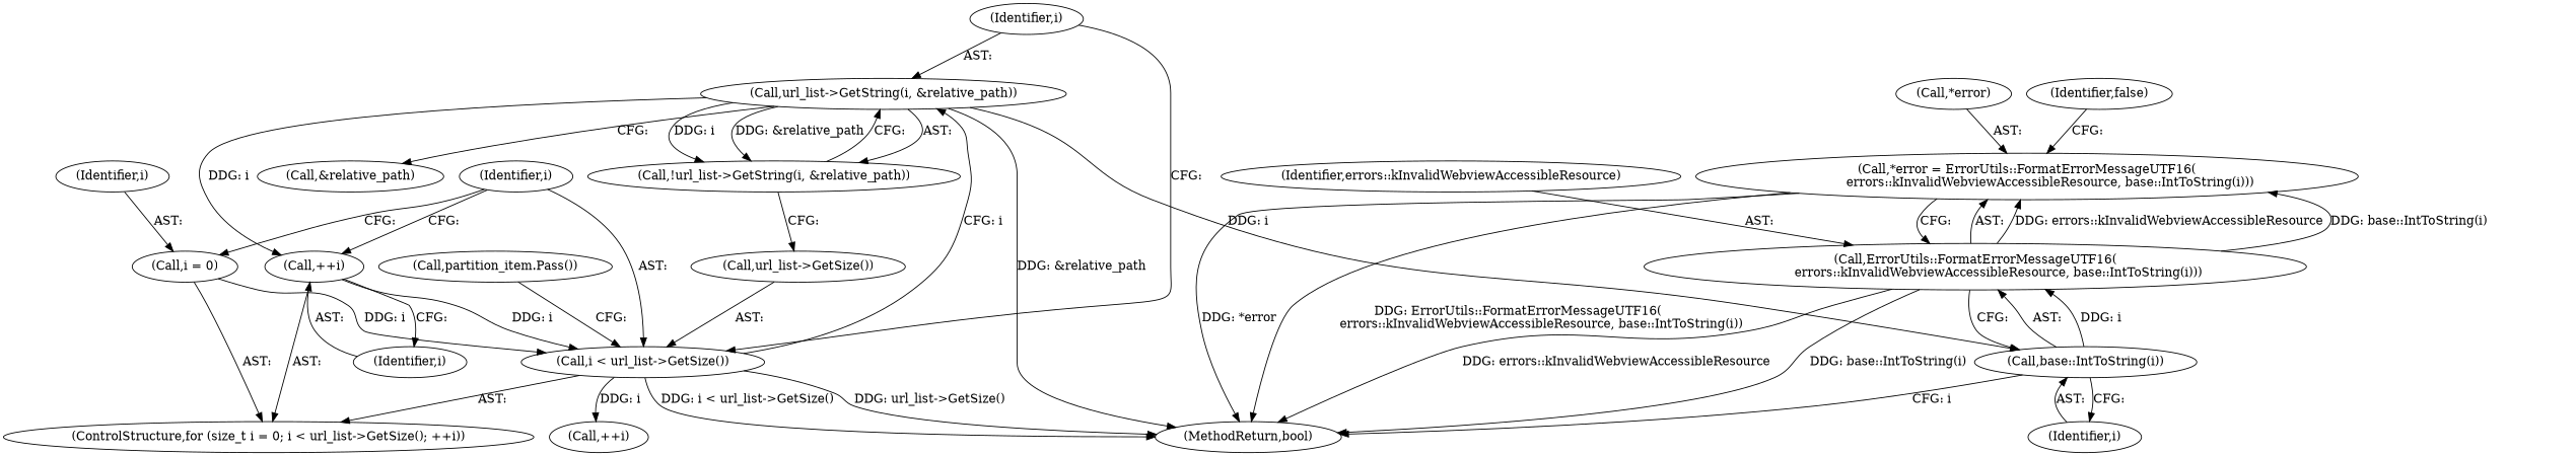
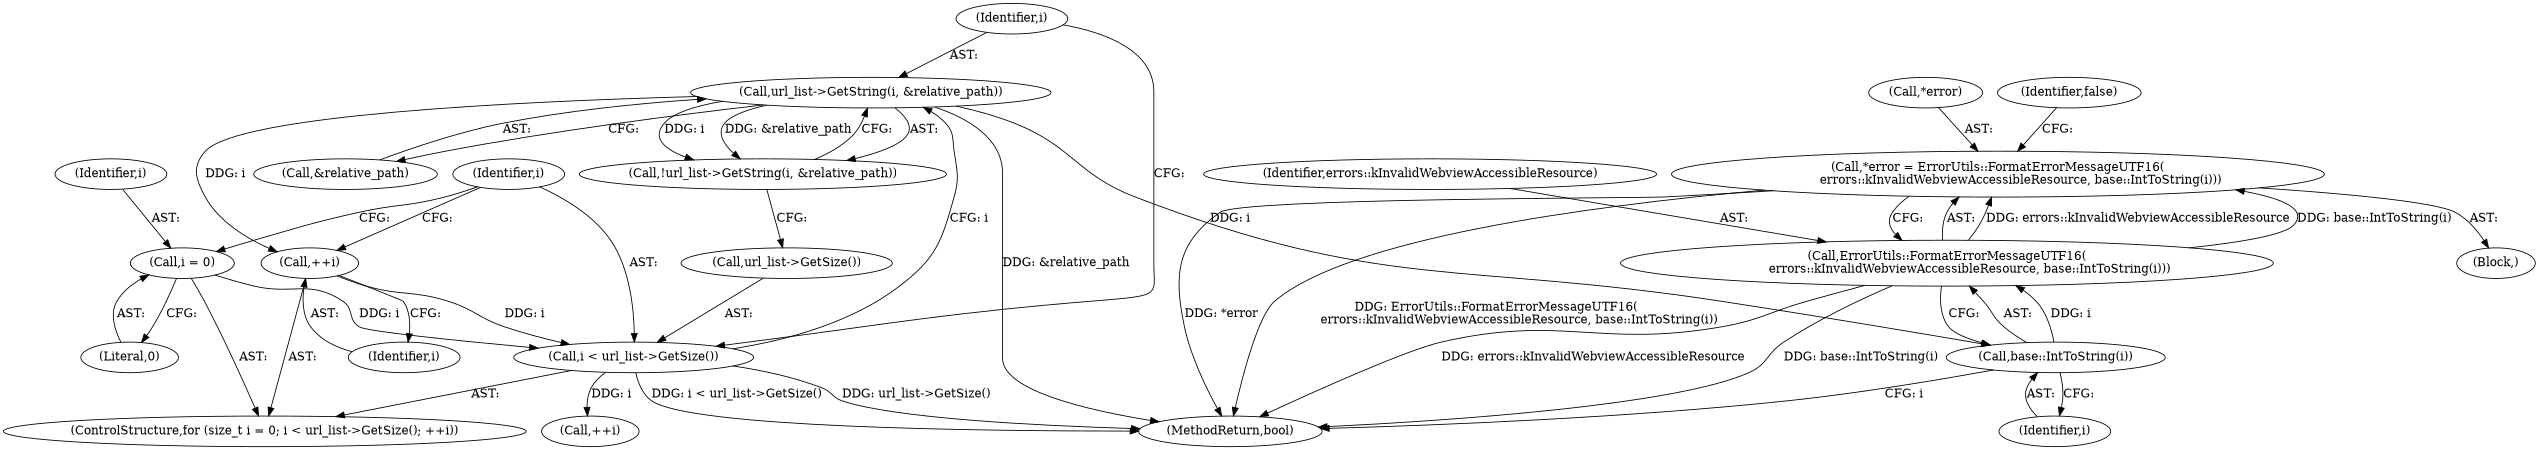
  digraph {
    n1 [label="(Call,*error = ErrorUtils::FormatErrorMessageUTF16(\n            errors::kInvalidWebviewAccessibleResource, base::IntToString(i)))"]
    n2 [label="(Call,ErrorUtils::FormatErrorMessageUTF16(\n            errors::kInvalidWebviewAccessibleResource, base::IntToString(i)))"]
    n3 [label="(MethodReturn,bool)"]
+   n4 [label="(Block,)"]
    n5 [label="(Call,base::IntToString(i))"]
    n6 [label="(Identifier,i)"]
    n7 [label="(Call,url_list->GetString(i, &relative_path))"]
    n8 [label="(Call,++i)"]
    n9 [label="(Call,&relative_path)"]
    n10 [label="(Call,!url_list->GetString(i, &relative_path))"]
    n11 [label="(Call,i < url_list->GetSize())"]
    n12 [label="(ControlStructure,for (size_t i = 0; i < url_list->GetSize(); ++i))"]
    n13 [label="(Identifier,i)"]
    n14 [label="(Call,url_list->GetSize())"]
    n15 [label="(Call,++i)"]
    n16 [label="(Call,i = 0)"]
+   n17 [label="(Literal,0)"]
    n18 [label="(Identifier,i)"]
    n19 [label="(Identifier,i)"]
    n20 [label="(Identifier,i)"]
    n21 [label="(Identifier,errors::kInvalidWebviewAccessibleResource)"]
-   n22 [label="(Call,partition_item.Pass())"]
    n23 [label="(Call,*error)"]
    n24 [label="(Identifier,false)"]
    n1 -> n2 [label="CFG: "]
    n1 -> n3 [label="DDG: *error"]
    n1 -> n3 [label="DDG: ErrorUtils::FormatErrorMessageUTF16(\n            errors::kInvalidWebviewAccessibleResource, base::IntToString(i))"]
+   n1 -> n4 [label="AST: "]
    n2 -> n1 [label="AST: "]
    n2 -> n1 [label="DDG: errors::kInvalidWebviewAccessibleResource"]
    n2 -> n1 [label="DDG: base::IntToString(i)"]
    n2 -> n3 [label="DDG: base::IntToString(i)"]
    n2 -> n3 [label="DDG: errors::kInvalidWebviewAccessibleResource"]
    n2 -> n5 [label="CFG: "]
    n5 -> n2 [label="AST: "]
    n5 -> n2 [label="DDG: i"]
    n5 -> n3 [label="CFG: i"]
    n5 -> n6 [label="CFG: "]
    n6 -> n5 [label="AST: "]
    n7 -> n3 [label="DDG: &relative_path"]
    n7 -> n5 [label="DDG: i"]
    n7 -> n8 [label="DDG: i"]
    n7 -> n9 [label="CFG: "]
    n7 -> n10 [label="AST: "]
    n7 -> n10 [label="DDG: i"]
    n7 -> n10 [label="DDG: &relative_path"]
    n8 -> n11 [label="DDG: i"]
    n8 -> n12 [label="AST: "]
    n8 -> n13 [label="CFG: "]
+   n9 -> n7 [label="AST: "]
    n10 -> n7 [label="CFG: "]
    n10 -> n14 [label="CFG: "]
    n11 -> n3 [label="DDG: i < url_list->GetSize()"]
    n11 -> n3 [label="DDG: url_list->GetSize()"]
    n11 -> n7 [label="CFG: i"]
    n11 -> n12 [label="AST: "]
    n11 -> n15 [label="DDG: i"]
    n13 -> n8 [label="AST: "]
    n14 -> n11 [label="AST: "]
    n16 -> n11 [label="DDG: i"]
    n16 -> n12 [label="AST: "]
+   n16 -> n17 [label="CFG: "]
+   n17 -> n16 [label="AST: "]
    n18 -> n16 [label="AST: "]
    n19 -> n7 [label="AST: "]
    n19 -> n11 [label="CFG: "]
    n20 -> n8 [label="CFG: "]
    n20 -> n11 [label="AST: "]
    n20 -> n16 [label="CFG: "]
    n21 -> n2 [label="AST: "]
-   n22 -> n11 [label="CFG: "]
    n23 -> n1 [label="AST: "]
    n24 -> n1 [label="CFG: "]
  }
